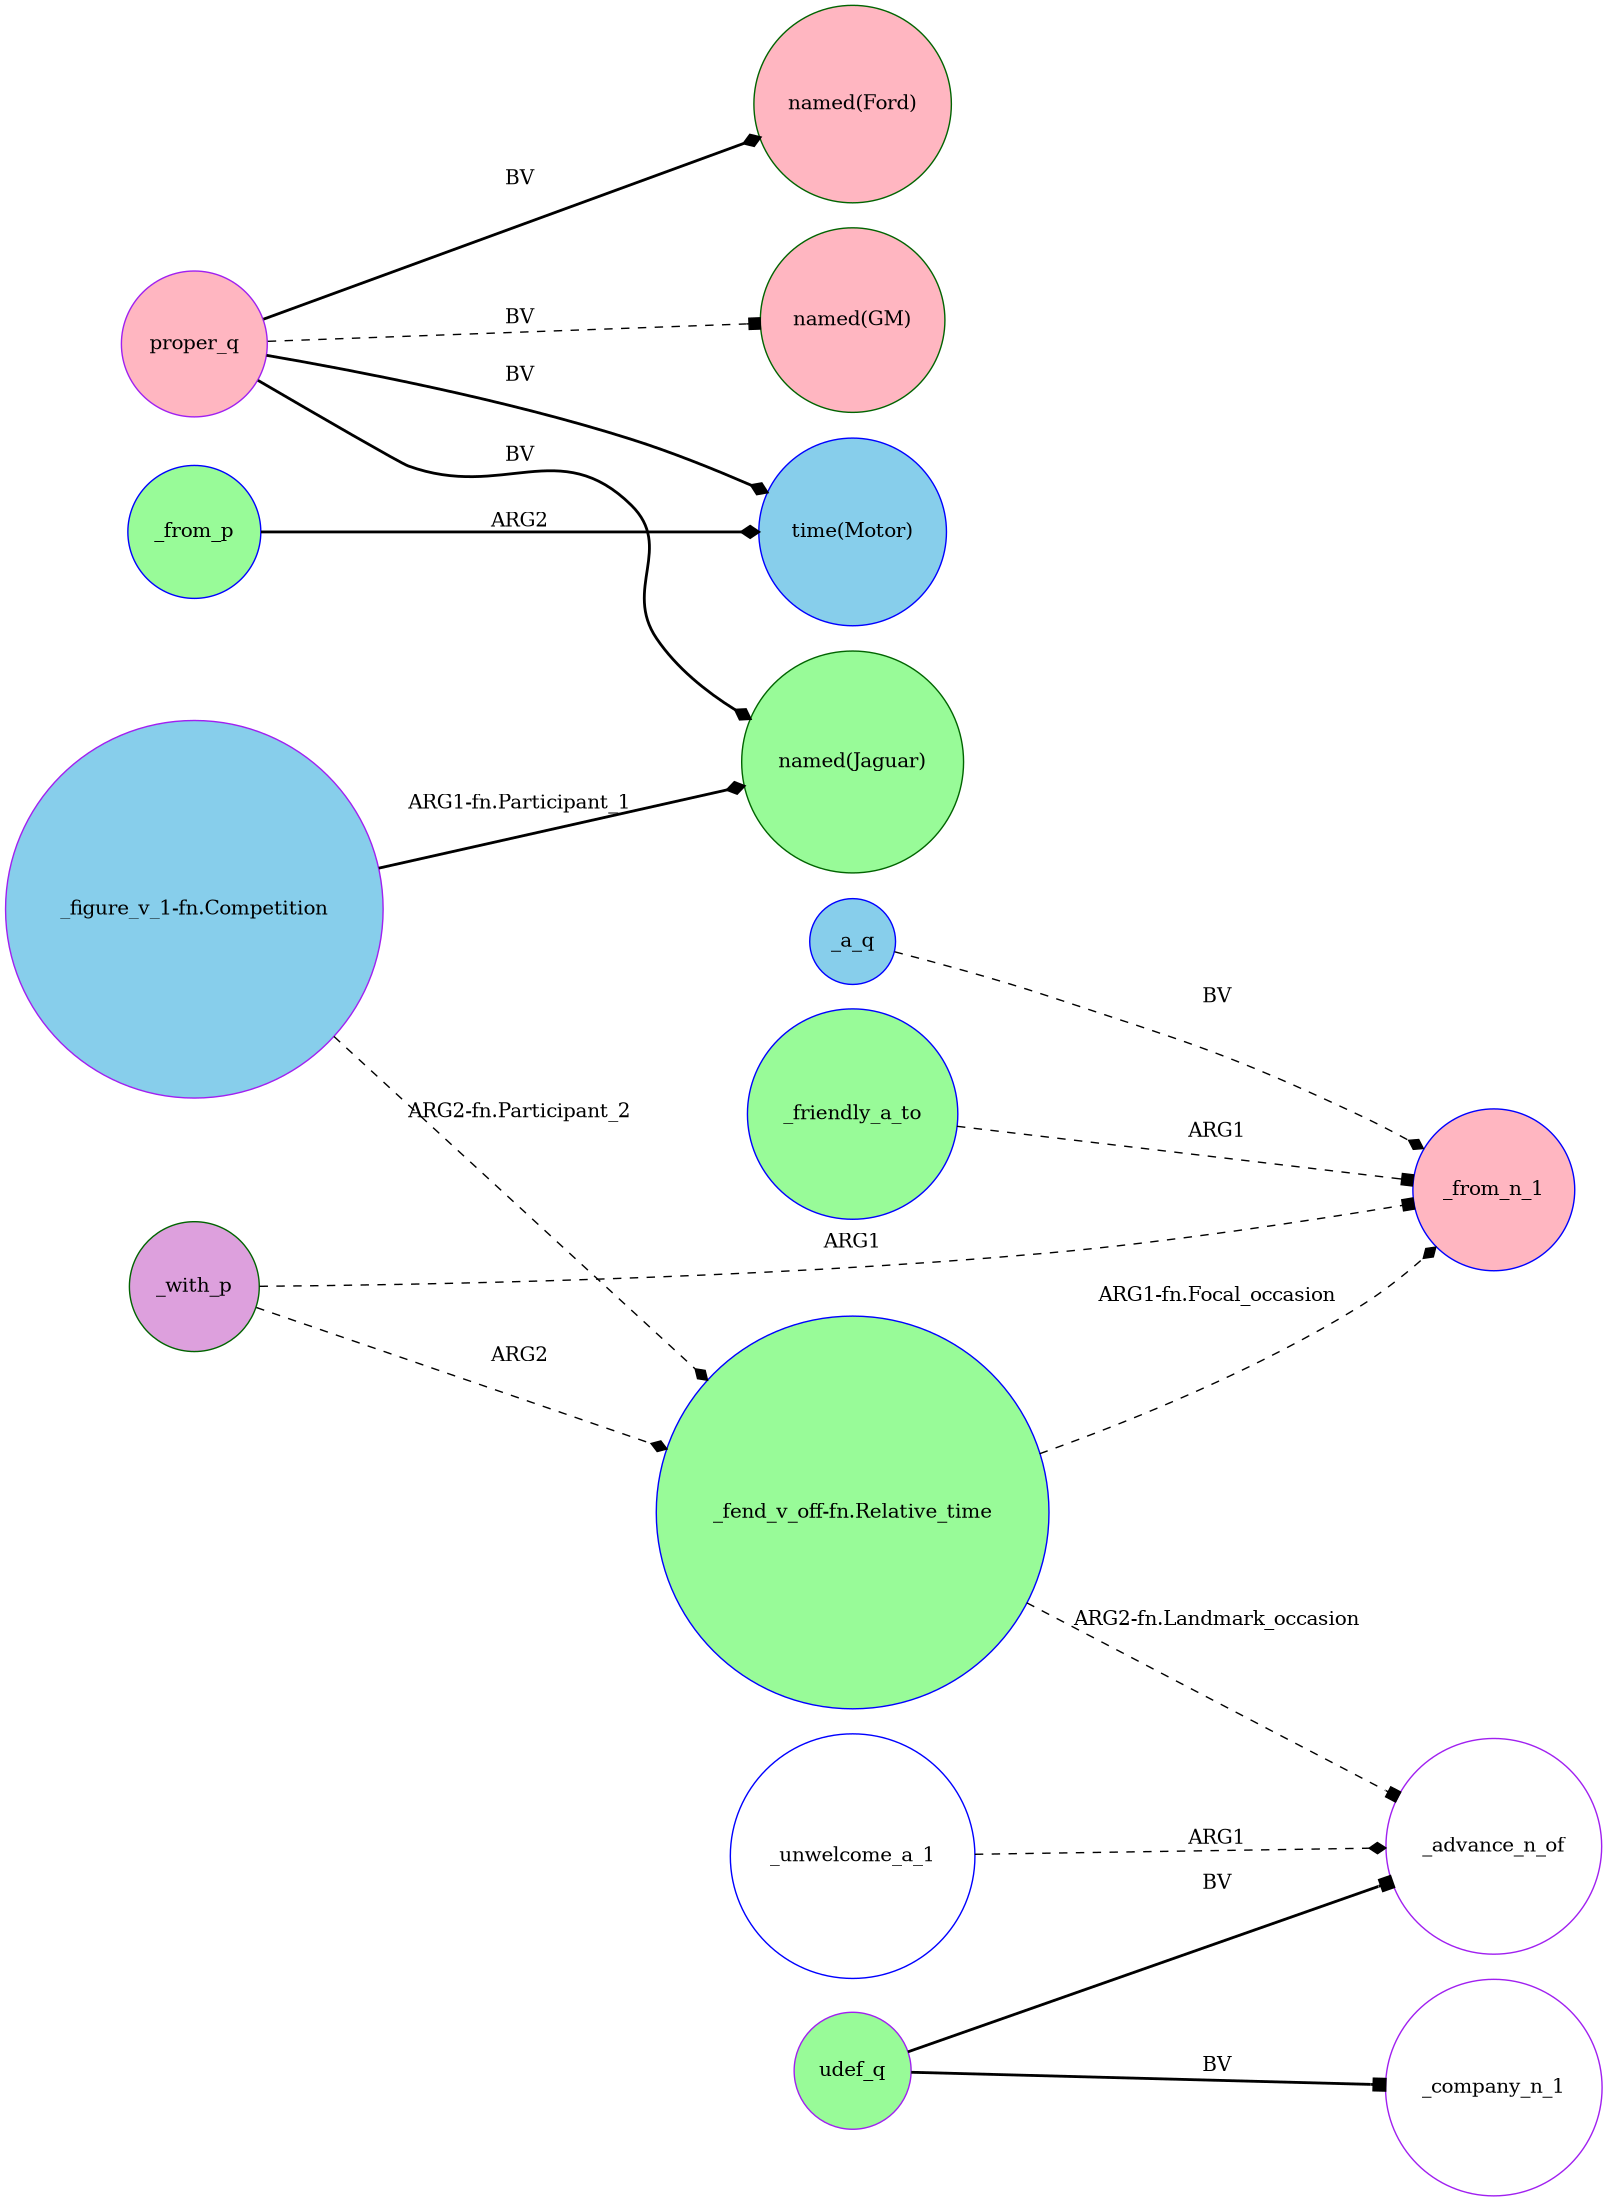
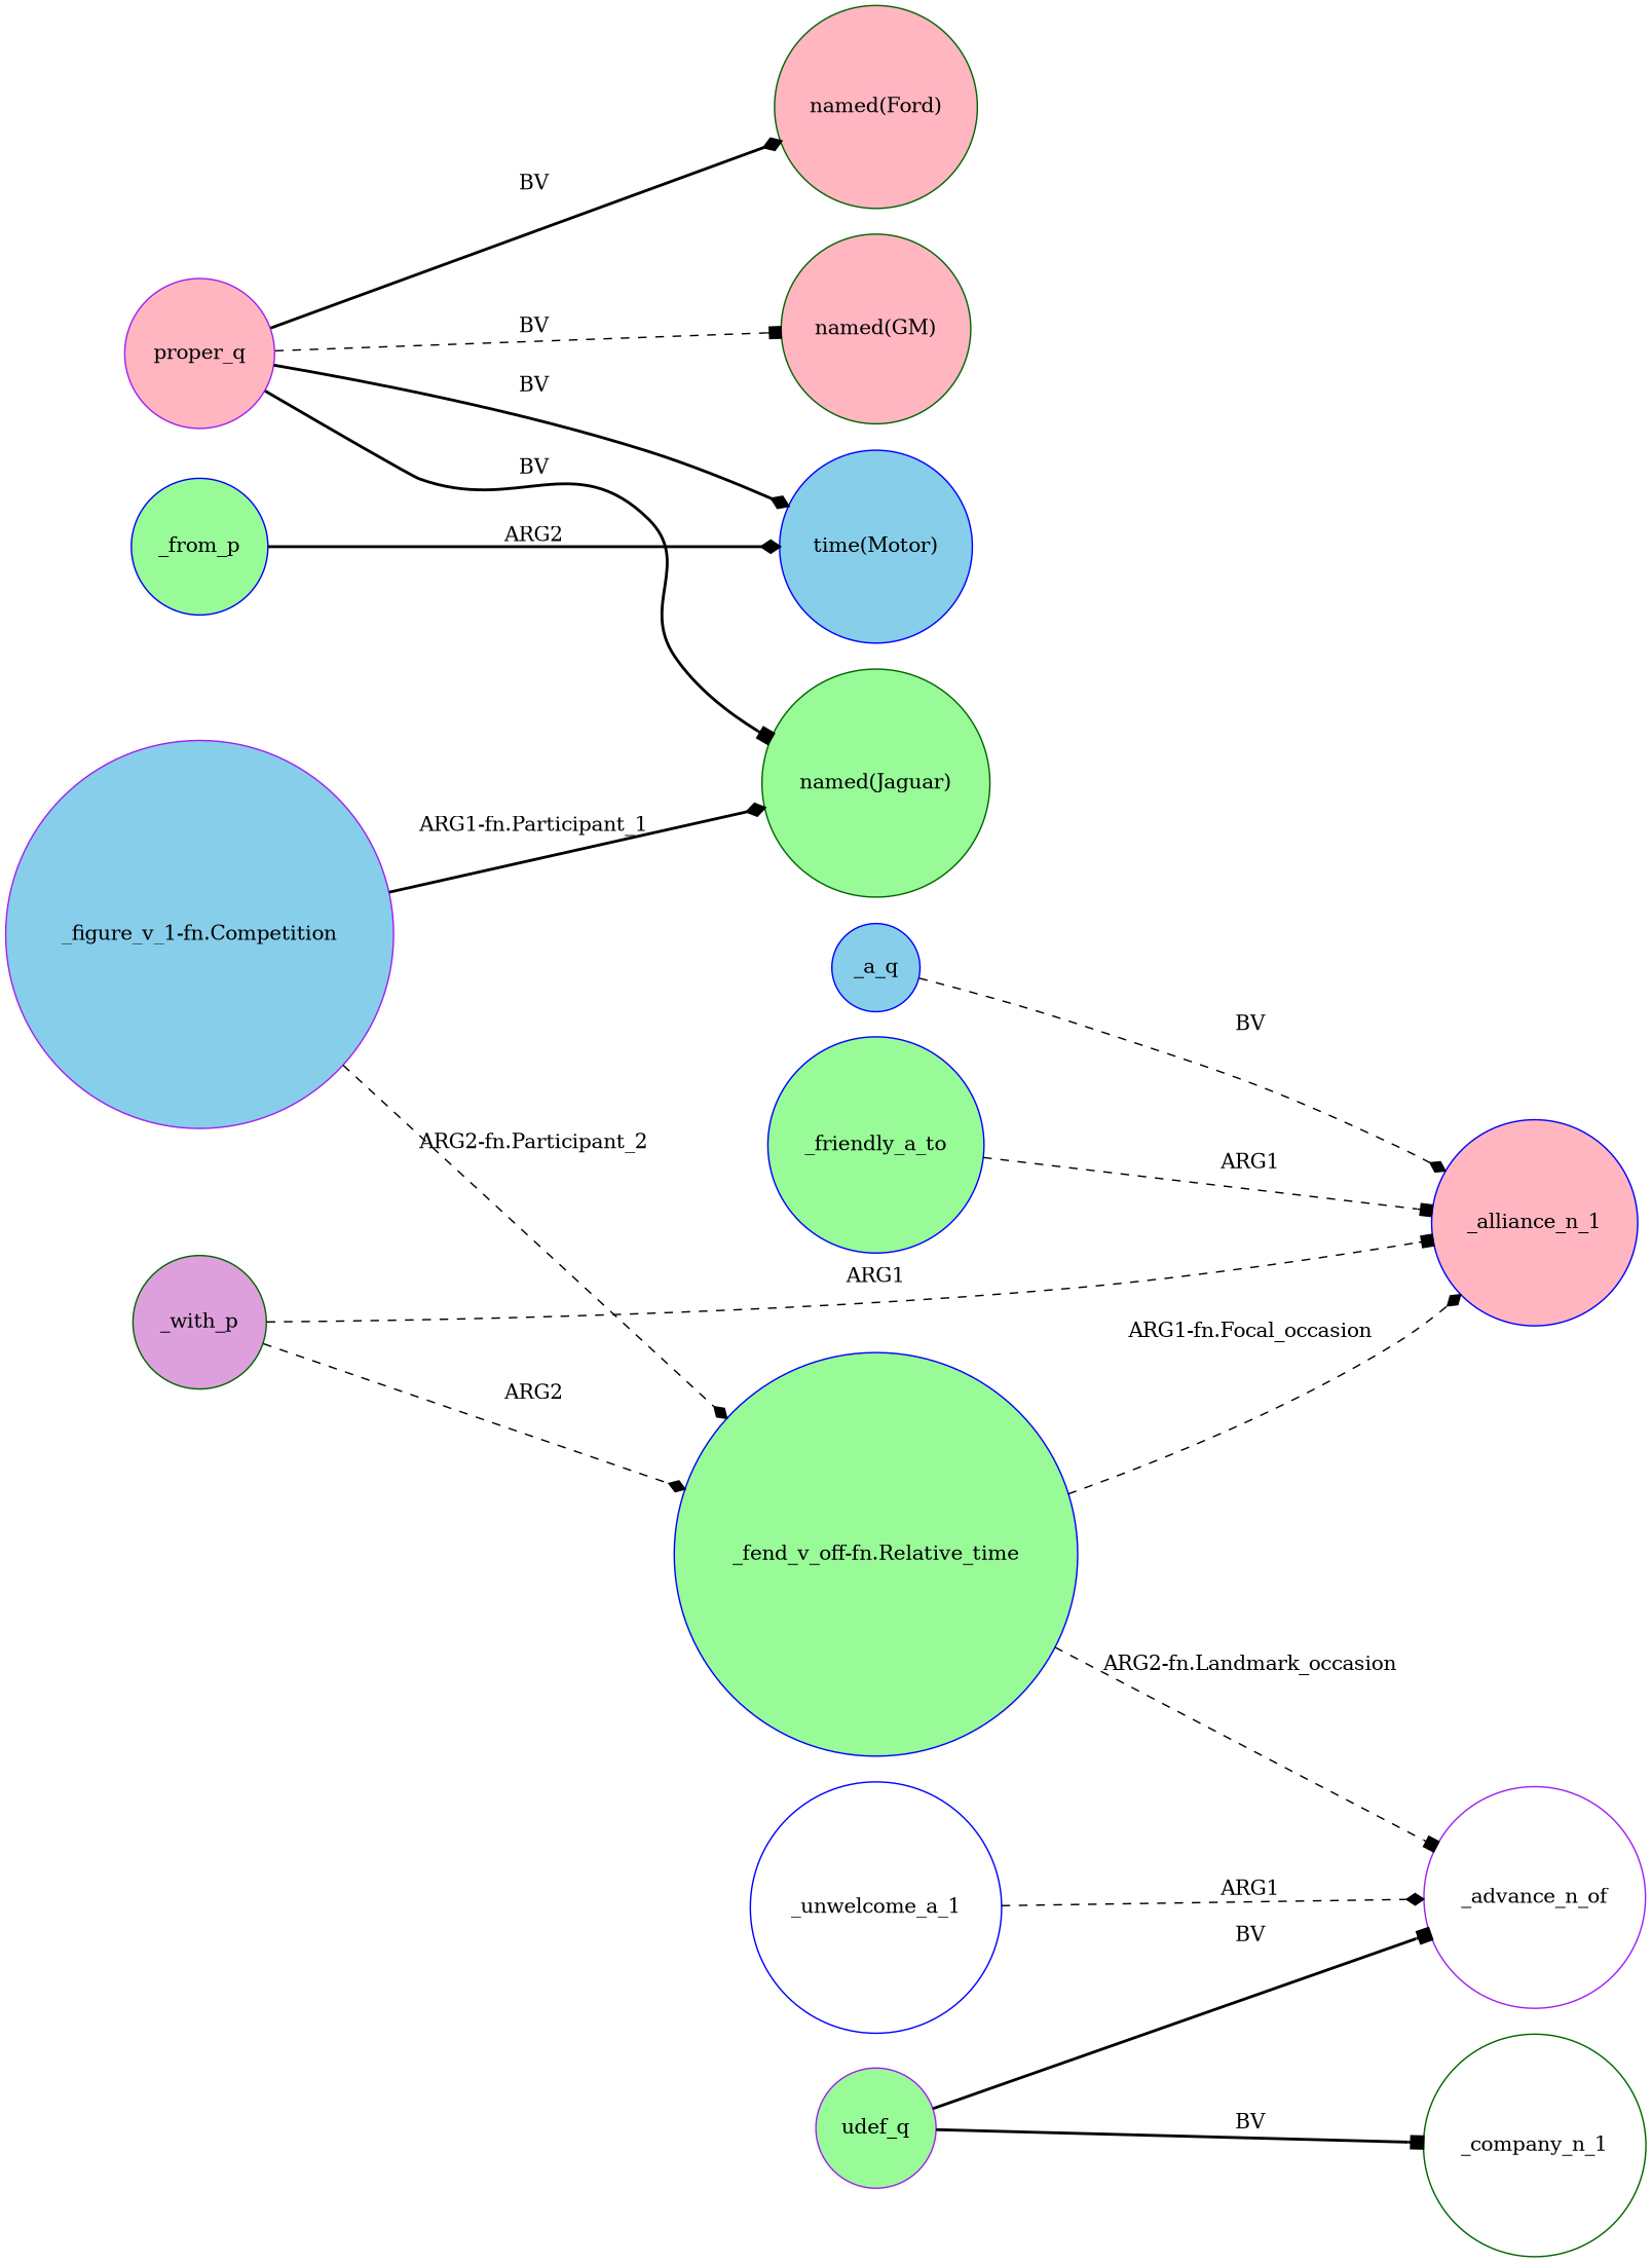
  digraph {
    rankdir=LR
    node [color=blue fillcolor=palegreen shape=circle style=filled]
    edge [arrowhead=diamond style=dashed]
    proper_q [color=purple fillcolor=lightpink]
    "named(Ford)" [color=darkgreen fillcolor=lightpink]
    "named(GM)" [color=darkgreen fillcolor=lightpink]
    n4 [fillcolor=skyblue label="time(Motor)"]
    "named(Jaguar)" [color=darkgreen]
    _a_q [fillcolor=skyblue]
-   _alliance_n_1 [fillcolor=lightpink label=_from_n_1]
-   _company_n_1 [color=purple fillcolor=white]
+   _alliance_n_1 [fillcolor=lightpink]
+   _company_n_1 [color=darkgreen fillcolor=white]
    udef_q [color=purple]
    _advance_n_of [color=purple fillcolor=white]
    _unwelcome_a_1 [fillcolor=white]
    _with_p [color=darkgreen fillcolor=plum]
    "_fend_v_off-fn.Relative_time"
    _from_p
    "_figure_v_1-fn.Competition" [color=purple fillcolor=skyblue]
    _friendly_a_to
    proper_q -> "named(Ford)" [label=BV style=bold]
    proper_q -> "named(GM)" [arrowhead=box label=BV]
    proper_q -> n4 [label=BV style=bold]
-   proper_q -> "named(Jaguar)" [label=BV style=bold]
+   proper_q -> "named(Jaguar)" [arrowhead=box label=BV style=bold]
    _a_q -> _alliance_n_1 [label=BV]
    udef_q -> _company_n_1 [arrowhead=box label=BV style=bold]
    udef_q -> _advance_n_of [arrowhead=box label=BV style=bold]
    _unwelcome_a_1 -> _advance_n_of [label=ARG1]
    _with_p -> _alliance_n_1 [arrowhead=box label=ARG1]
    _with_p -> "_fend_v_off-fn.Relative_time" [label=ARG2]
    "_fend_v_off-fn.Relative_time" -> _alliance_n_1 [label="ARG1-fn.Focal_occasion"]
    "_fend_v_off-fn.Relative_time" -> _advance_n_of [arrowhead=box label="ARG2-fn.Landmark_occasion"]
    _from_p -> n4 [label=ARG2 style=bold]
    "_figure_v_1-fn.Competition" -> "named(Jaguar)" [label="ARG1-fn.Participant_1" style=bold]
    "_figure_v_1-fn.Competition" -> "_fend_v_off-fn.Relative_time" [label="ARG2-fn.Participant_2"]
    _friendly_a_to -> _alliance_n_1 [arrowhead=box label=ARG1]
  }
